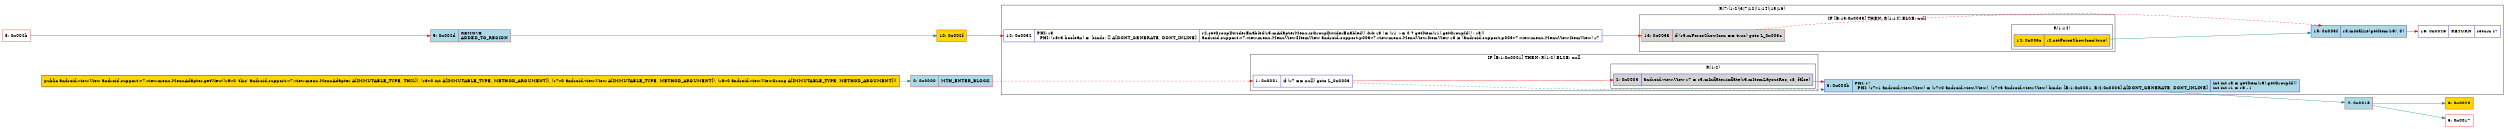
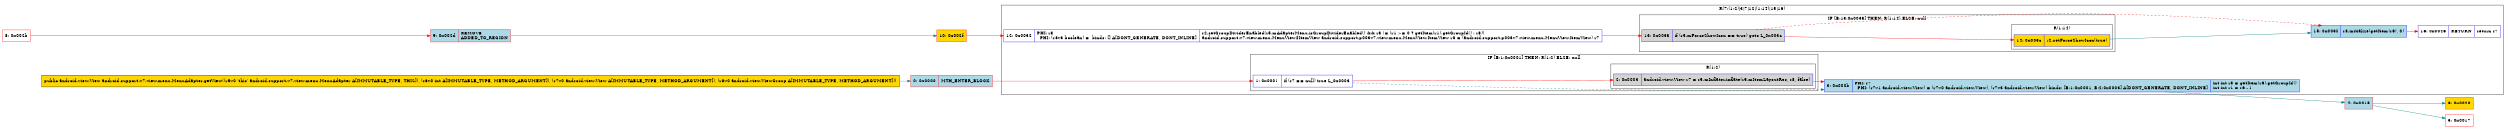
  digraph {
    rankdir=LR
    node [color=blue fillcolor=white shape=record style=filled]
    edge [color=red]
    n1 [fillcolor=lightgrey label="{2\:\ 0x0003|android.view.View r7 = r5.mInflater.inflate(r5.mItemLayoutRes, r8, false)\l}"]
-   n2 [label="{1\:\ 0x0001|if (r7 == null) goto L_0x0003\l}"]
+   n2 [label="{1\:\ 0x0001|if (r7 == null) true L_0x0003\l}"]
    n3 [fillcolor=gold label="{14\:\ 0x003c|r2.setForceShowIcon(true)\l}"]
-   n4 [color=red fillcolor=lightgrey label="{13\:\ 0x003a|if (r5.mForceShowIcon == true) goto L_0x003c\l}"]
+   n4 [fillcolor=lightgrey label="{13\:\ 0x003a|if (r5.mForceShowIcon == true) goto L_0x003c\l}"]
    n5 [fillcolor=lightblue label="{3\:\ 0x000b|PHI: r7 \l  PHI: (r7v1 android.view.View) = (r7v0 android.view.View), (r7v3 android.view.View) binds: [B:1:0x0001, B:2:0x0003] A[DONT_GENERATE, DONT_INLINE]\l|int int r8 = getItem(r6).getGroupId()\lint int r1 = r6 \- 1\l}"]
    n6 [label="{12\:\ 0x0032|PHI: r8 \l  PHI: (r8v3 boolean) =  binds: [] A[DONT_GENERATE, DONT_INLINE]\l|r2.setGroupDividerEnabled(r5.mAdapterMenu.isGroupDividerEnabled() && r8 != (r1 \>= 0 ? getItem(r1).getGroupId() : r8))\landroid.support.v7.view.menu.MenuView$ItemView android.support.p003v7.view.menu.MenuView.ItemView r8 = (android.support.p003v7.view.menu.MenuView.ItemView) r7\l}"]
    n7 [fillcolor=lightblue label="{15\:\ 0x003f|r8.initialize(getItem(r6), 0)\l}"]
    n8 [label="{16\:\ 0x0046|RETURN\l|return r7\l}"]
    n9 [color=red fillcolor=lightblue label="{4\:\ 0x0015}"]
    n10 [color=red label="{5\:\ 0x0017}"]
    n11 [color=red fillcolor=gold label="{6\:\ 0x0020}"]
    n12 [color=red label="{8\:\ 0x002b}"]
    n13 [color=red fillcolor=lightblue label="{9\:\ 0x002d|REMOVE\lADDED_TO_REGION\l}"]
    n14 [color=red fillcolor=lightblue label="{0\:\ 0x0000|MTH_ENTER_BLOCK\l}"]
    n15 [color=red fillcolor=gold label="{10\:\ 0x002f}"]
    n16 [fillcolor=gold label="{public android.view.View android.support.v7.view.menu.MenuAdapter.getView((r5v0 'this' android.support.v7.view.menu.MenuAdapter A[IMMUTABLE_TYPE, THIS]), (r6v0 int A[IMMUTABLE_TYPE, METHOD_ARGUMENT]), (r7v0 android.view.View A[IMMUTABLE_TYPE, METHOD_ARGUMENT]), (r8v0 android.view.ViewGroup A[IMMUTABLE_TYPE, METHOD_ARGUMENT])) }" color=""]
    subgraph cluster_1 {
      label="R(7:(1:2)|3|7|12|(1:14)|15|16)"
      n5
      n6
      n7
      n8
      subgraph cluster_2 {
        label="IF [B:1:0x0001] THEN: R(1:2) ELSE: null"
        n2
        subgraph cluster_3 {
          label="R(1:2)"
          n1
        }
      }
      subgraph cluster_4 {
        label="IF [B:13:0x003a] THEN: R(1:14) ELSE: null"
        n4
        subgraph cluster_5 {
          label="R(1:14)"
          n3
        }
      }
    }
    n1 -> n5
    n2 -> n1
    n2 -> n5 [color=teal style=dashed]
    n3 -> n7 [color=teal]
+   n4 -> n3
    n4 -> n7 [style=dashed]
    n5 -> n9 [color=teal]
    n6 -> n4
    n7 -> n8
    n9 -> n10 [color=teal]
    n9 -> n11 [color=teal]
    n12 -> n13
    n13 -> n15 [color=teal]
-   n14 -> n2 [style=dashed]
+   n14 -> n2
    n15 -> n6
    n16 -> n14 [color=teal]
  }
